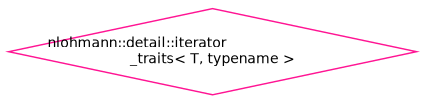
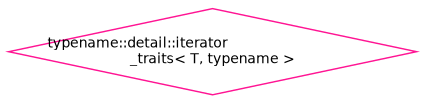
  digraph {
    rankdir=LR
-   n1 [color=deeppink fillcolor=white fontname=Helvetica fontsize=10 height=0.2 label="nlohmann::detail::iterator\l_traits\< T, typename \>" shape=diamond style=filled width=0.4]
+   n1 [color=deeppink fillcolor=white fontname=Helvetica fontsize=10 height=0.2 label="typename::detail::iterator\l_traits\< T, typename \>" shape=diamond style=filled width=0.4]
  }
